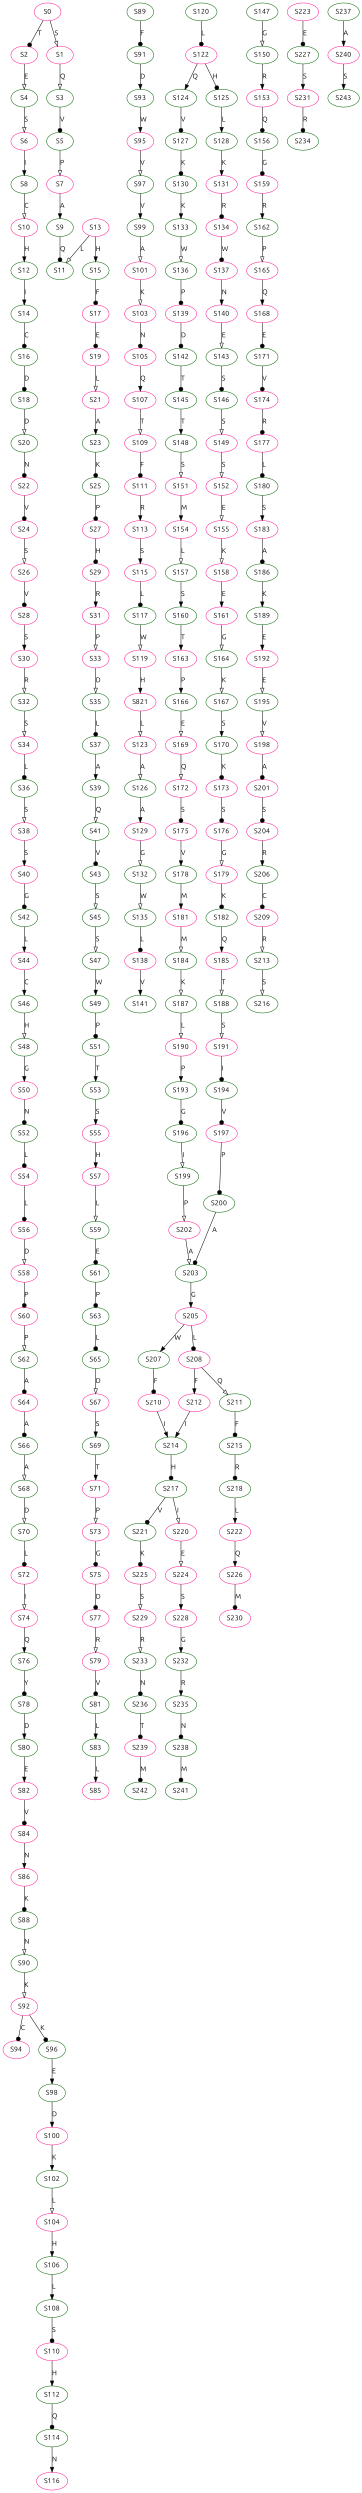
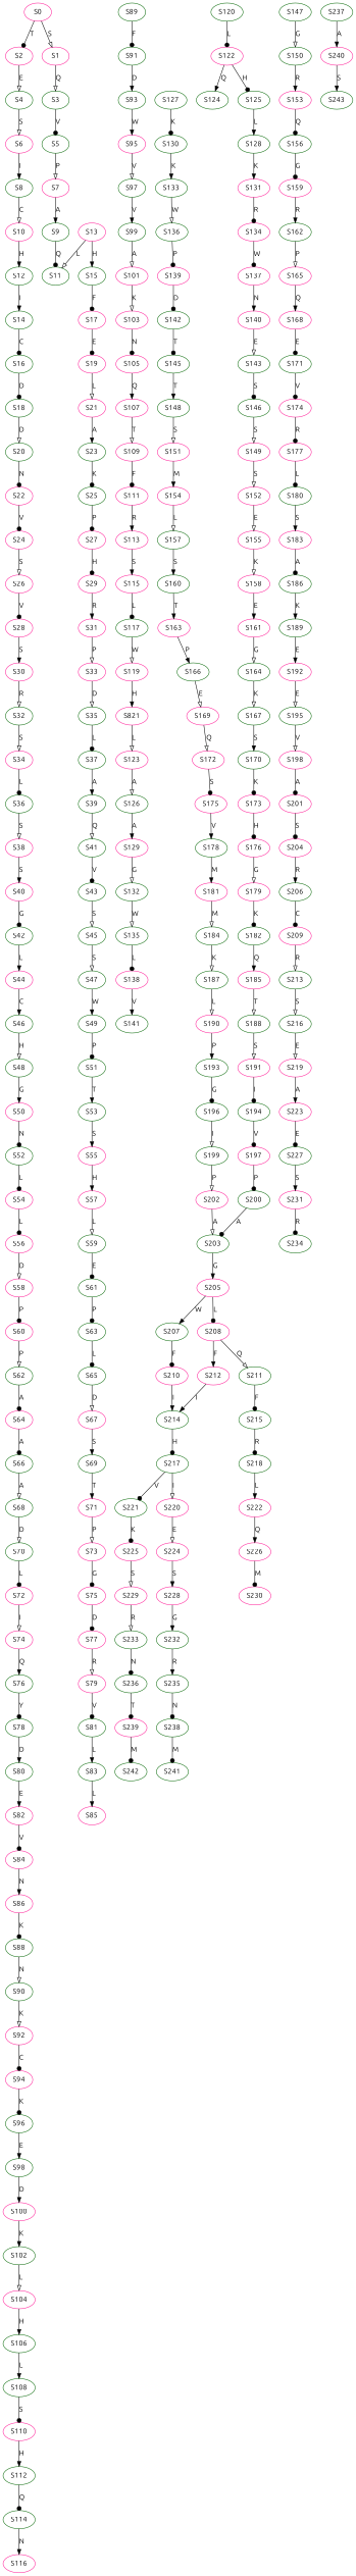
  strict digraph {
    fontname=Ubuntu
    node [color=darkgreen fontname=Ubuntu]
    edge [arrowhead=dot fontname=Ubuntu]
    S0 [color=deeppink]
    S1 [color=deeppink]
    S2 [color=deeppink]
    S3
    S4
    S5
    S6 [color=deeppink]
    S7 [color=deeppink]
    S8
    S9
    S10 [color=deeppink]
    S11
    S12
    S14
    S13 [color=deeppink]
    S15
    S16
    S17 [color=deeppink]
    S18
    S19 [color=deeppink]
    S20
    S21 [color=deeppink]
    S22 [color=deeppink]
    S23
    S24 [color=deeppink]
    S25
    S26 [color=deeppink]
    S27 [color=deeppink]
    S28 [color=deeppink]
    S29 [color=deeppink]
    S30 [color=deeppink]
    S31 [color=deeppink]
    S32
    S33 [color=deeppink]
    S34 [color=deeppink]
    S35
    S36
    S37
    S38 [color=deeppink]
    S39
    S40 [color=deeppink]
    S41
    S42
    S43
    S44 [color=deeppink]
    S45
    S46
    S47
    S48
    S49
    S50 [color=deeppink]
    S51
    S52
    S53
    S54 [color=deeppink]
    S55 [color=deeppink]
    S56 [color=deeppink]
    S57 [color=deeppink]
    S58 [color=deeppink]
    S59
    S60 [color=deeppink]
    S61
    S62
    S63
    S64 [color=deeppink]
    S65
    S66
    S67 [color=deeppink]
    S68
    S69
    S70
    S71 [color=deeppink]
    S72 [color=deeppink]
    S73 [color=deeppink]
    S74 [color=deeppink]
    S75 [color=deeppink]
    S76
    S77 [color=deeppink]
    S78
    S79 [color=deeppink]
    S80
    S81
    S82 [color=deeppink]
    S83
    S84 [color=deeppink]
    S85 [color=deeppink]
    S86 [color=deeppink]
    S88
    S90
    S89
    S91
    S92 [color=deeppink]
    S93
    S94 [color=deeppink]
    S95 [color=deeppink]
    S96
    S97
    S98
    S99
    S100 [color=deeppink]
    S101 [color=deeppink]
    S102
    S103 [color=deeppink]
    S104 [color=deeppink]
    S105 [color=deeppink]
    S106
    S107 [color=deeppink]
    S108
    S109 [color=deeppink]
    S110 [color=deeppink]
    S111 [color=deeppink]
    S112
    S113 [color=deeppink]
    S114
    S115 [color=deeppink]
    S116 [color=deeppink]
    S117
    S119 [color=deeppink]
    n119 [color=deeppink label=S821]
    S122 [color=deeppink]
    S120
    S123 [color=deeppink]
    S124
    S125
    S126
    S127
    S128
    S129 [color=deeppink]
    S130
    S131 [color=deeppink]
    S132
    S133
    S134 [color=deeppink]
    S135
    S136
    S137 [color=deeppink]
    S138 [color=deeppink]
    S139 [color=deeppink]
    S140 [color=deeppink]
    S141
    S142
    S143
    S145
    S146
    S148
    S149 [color=deeppink]
    S147
    S150
    S151 [color=deeppink]
    S152 [color=deeppink]
    S153 [color=deeppink]
    S154 [color=deeppink]
    S155 [color=deeppink]
    S156
    S157
    S158 [color=deeppink]
    S159 [color=deeppink]
    S160
    S161 [color=deeppink]
    S162
    S163 [color=deeppink]
    S164
    S165 [color=deeppink]
    S166
    S167
    S168 [color=deeppink]
    S169 [color=deeppink]
    S170
    S171
    S172 [color=deeppink]
    S173 [color=deeppink]
    S174 [color=deeppink]
    S175 [color=deeppink]
    S176 [color=deeppink]
    S177 [color=deeppink]
    S178
    S179 [color=deeppink]
    S180
    S181 [color=deeppink]
    S182
    S183 [color=deeppink]
    S184
    S185 [color=deeppink]
    S186
    S187
    S188
    S189
    S190 [color=deeppink]
    S191 [color=deeppink]
    S192 [color=deeppink]
    S193
    S194
    S195
    S196
    S197 [color=deeppink]
    S198 [color=deeppink]
    S199
    S200
    S201 [color=deeppink]
    S202 [color=deeppink]
    S203
    S204 [color=deeppink]
    S205 [color=deeppink]
    S206
    S207
    S208 [color=deeppink]
    S209 [color=deeppink]
    S210 [color=deeppink]
    S211
    S212 [color=deeppink]
    S213
    S214
    S215
    S216
    S217
    S218
+   S219 [color=deeppink]
    S220 [color=deeppink]
    S221
    S222 [color=deeppink]
    S223 [color=deeppink]
    S224 [color=deeppink]
    S225 [color=deeppink]
    S226 [color=deeppink]
    S227
    S228 [color=deeppink]
    S229 [color=deeppink]
    S230 [color=deeppink]
    S231 [color=deeppink]
    S232
    S233
    S234
    S235
    S236
    S238
    S239 [color=deeppink]
    S240 [color=deeppink]
    S237
    S241
    S242
    S243
    S0 -> S1 [arrowhead=onormal label=S]
    S0 -> S2 [label=T]
    S1 -> S3 [arrowhead=onormal label=Q]
    S2 -> S4 [arrowhead=onormal label=E]
    S3 -> S5 [label=V]
    S4 -> S6 [arrowhead=onormal label=S]
    S5 -> S7 [arrowhead=onormal label=P]
    S6 -> S8 [arrowhead=normal label=I]
    S7 -> S9 [arrowhead=normal label=A]
    S8 -> S10 [arrowhead=onormal label=C]
    S9 -> S11 [label=Q]
    S10 -> S12 [arrowhead=normal label=H]
    S12 -> S14 [arrowhead=normal label=I]
    S14 -> S16 [label=C]
    S13 -> S11 [arrowhead=onormal label=L]
    S13 -> S15 [arrowhead=normal label=H]
    S15 -> S17 [label=F]
    S16 -> S18 [label=D]
    S17 -> S19 [label=E]
    S18 -> S20 [arrowhead=onormal label=D]
    S19 -> S21 [arrowhead=onormal label=L]
    S20 -> S22 [label=N]
    S21 -> S23 [arrowhead=normal label=A]
    S22 -> S24 [label=V]
    S23 -> S25 [label=K]
    S24 -> S26 [arrowhead=onormal label=S]
    S25 -> S27 [label=P]
    S26 -> S28 [label=V]
    S27 -> S29 [label=H]
    S28 -> S30 [arrowhead=normal label=S]
    S29 -> S31 [arrowhead=normal label=R]
    S30 -> S32 [arrowhead=onormal label=R]
    S31 -> S33 [arrowhead=onormal label=P]
    S32 -> S34 [arrowhead=onormal label=S]
    S33 -> S35 [arrowhead=onormal label=D]
    S34 -> S36 [label=L]
    S35 -> S37 [label=L]
    S36 -> S38 [arrowhead=onormal label=S]
    S37 -> S39 [arrowhead=normal label=A]
    S38 -> S40 [arrowhead=normal label=S]
    S39 -> S41 [arrowhead=onormal label=Q]
    S40 -> S42 [label=G]
    S41 -> S43 [label=V]
    S42 -> S44 [arrowhead=normal label=L]
    S43 -> S45 [arrowhead=onormal label=S]
    S44 -> S46 [arrowhead=normal label=C]
    S45 -> S47 [arrowhead=onormal label=S]
    S46 -> S48 [arrowhead=onormal label=H]
    S47 -> S49 [arrowhead=normal label=W]
    S48 -> S50 [arrowhead=normal label=G]
    S49 -> S51 [label=P]
    S50 -> S52 [label=N]
    S51 -> S53 [arrowhead=normal label=T]
    S52 -> S54 [label=L]
    S53 -> S55 [arrowhead=normal label=S]
    S54 -> S56 [label=L]
    S55 -> S57 [arrowhead=normal label=H]
    S56 -> S58 [arrowhead=onormal label=D]
    S57 -> S59 [arrowhead=onormal label=L]
    S58 -> S60 [label=P]
    S59 -> S61 [label=E]
    S60 -> S62 [arrowhead=onormal label=P]
    S61 -> S63 [label=P]
    S62 -> S64 [label=A]
    S63 -> S65 [label=L]
    S64 -> S66 [label=A]
    S65 -> S67 [arrowhead=onormal label=D]
    S66 -> S68 [arrowhead=onormal label=A]
    S67 -> S69 [arrowhead=normal label=S]
    S68 -> S70 [arrowhead=onormal label=D]
    S69 -> S71 [arrowhead=normal label=T]
    S70 -> S72 [label=L]
    S71 -> S73 [arrowhead=onormal label=P]
    S72 -> S74 [arrowhead=onormal label=I]
    S73 -> S75 [label=G]
    S74 -> S76 [arrowhead=normal label=Q]
    S75 -> S77 [label=D]
    S76 -> S78 [label=Y]
    S77 -> S79 [arrowhead=onormal label=R]
    S78 -> S80 [arrowhead=normal label=D]
    S79 -> S81 [label=V]
    S80 -> S82 [arrowhead=normal label=E]
    S81 -> S83 [arrowhead=normal label=L]
    S82 -> S84 [label=V]
    S83 -> S85 [arrowhead=normal label=L]
    S84 -> S86 [arrowhead=normal label=N]
    S86 -> S88 [label=K]
    S88 -> S90 [arrowhead=onormal label=N]
    S90 -> S92 [arrowhead=onormal label=K]
    S89 -> S91 [label=F]
    S91 -> S93 [arrowhead=normal label=D]
    S92 -> S94 [label=C]
    S93 -> S95 [arrowhead=normal label=W]
-   S92 -> S96 [label=K]
+   S94 -> S96 [label=K]
    S95 -> S97 [arrowhead=onormal label=V]
    S96 -> S98 [arrowhead=normal label=E]
    S97 -> S99 [arrowhead=normal label=V]
    S98 -> S100 [arrowhead=normal label=D]
    S99 -> S101 [arrowhead=onormal label=A]
    S100 -> S102 [arrowhead=normal label=K]
    S101 -> S103 [arrowhead=onormal label=K]
    S102 -> S104 [arrowhead=onormal label=L]
    S103 -> S105 [label=N]
    S104 -> S106 [arrowhead=normal label=H]
    S105 -> S107 [arrowhead=normal label=Q]
    S106 -> S108 [arrowhead=normal label=L]
    S107 -> S109 [arrowhead=onormal label=T]
    S108 -> S110 [label=S]
    S109 -> S111 [label=F]
    S110 -> S112 [arrowhead=normal label=H]
    S111 -> S113 [arrowhead=normal label=R]
    S112 -> S114 [label=Q]
    S113 -> S115 [arrowhead=normal label=S]
    S114 -> S116 [arrowhead=normal label=N]
    S115 -> S117 [label=L]
    S117 -> S119 [arrowhead=onormal label=W]
    S119 -> n119 [arrowhead=normal label=H]
    n119 -> S123 [arrowhead=onormal label=L]
    S122 -> S124 [arrowhead=normal label=Q]
    S122 -> S125 [label=H]
    S120 -> S122 [label=L]
    S123 -> S126 [arrowhead=onormal label=A]
-   S124 -> S127 [label=V]
    S125 -> S128 [arrowhead=normal label=L]
    S126 -> S129 [arrowhead=normal label=A]
    S127 -> S130 [label=K]
    S128 -> S131 [arrowhead=normal label=K]
    S129 -> S132 [arrowhead=onormal label=G]
    S130 -> S133 [arrowhead=normal label=K]
    S131 -> S134 [label=R]
    S132 -> S135 [arrowhead=onormal label=W]
    S133 -> S136 [arrowhead=onormal label=W]
    S134 -> S137 [label=W]
    S135 -> S138 [label=L]
    S136 -> S139 [label=P]
    S137 -> S140 [arrowhead=normal label=N]
    S138 -> S141 [arrowhead=normal label=V]
    S139 -> S142 [label=D]
    S140 -> S143 [arrowhead=onormal label=E]
    S142 -> S145 [label=T]
    S143 -> S146 [label=S]
    S145 -> S148 [arrowhead=normal label=T]
    S146 -> S149 [arrowhead=onormal label=S]
    S148 -> S151 [arrowhead=onormal label=S]
    S149 -> S152 [arrowhead=onormal label=S]
    S147 -> S150 [arrowhead=onormal label=G]
    S150 -> S153 [arrowhead=normal label=R]
    S151 -> S154 [arrowhead=normal label=M]
    S152 -> S155 [arrowhead=onormal label=E]
    S153 -> S156 [label=Q]
    S154 -> S157 [arrowhead=onormal label=L]
    S155 -> S158 [arrowhead=onormal label=K]
    S156 -> S159 [label=G]
    S157 -> S160 [arrowhead=normal label=S]
    S158 -> S161 [arrowhead=normal label=E]
    S159 -> S162 [arrowhead=normal label=R]
    S160 -> S163 [arrowhead=normal label=T]
    S161 -> S164 [arrowhead=onormal label=G]
    S162 -> S165 [arrowhead=onormal label=P]
    S163 -> S166 [arrowhead=normal label=P]
    S164 -> S167 [arrowhead=onormal label=K]
    S165 -> S168 [arrowhead=normal label=Q]
    S166 -> S169 [arrowhead=onormal label=E]
    S167 -> S170 [arrowhead=normal label=S]
    S168 -> S171 [label=E]
    S169 -> S172 [arrowhead=onormal label=Q]
    S170 -> S173 [label=K]
    S171 -> S174 [label=V]
    S172 -> S175 [label=S]
-   S173 -> S176 [label=S]
+   S173 -> S176 [label=H]
    S174 -> S177 [label=R]
    S175 -> S178 [arrowhead=normal label=V]
    S176 -> S179 [arrowhead=onormal label=G]
    S177 -> S180 [label=L]
    S178 -> S181 [arrowhead=normal label=M]
    S179 -> S182 [label=K]
    S180 -> S183 [arrowhead=normal label=S]
    S181 -> S184 [arrowhead=onormal label=M]
    S182 -> S185 [arrowhead=normal label=Q]
    S183 -> S186 [label=A]
    S184 -> S187 [arrowhead=onormal label=K]
    S185 -> S188 [arrowhead=onormal label=T]
    S186 -> S189 [arrowhead=normal label=K]
    S187 -> S190 [arrowhead=onormal label=L]
    S188 -> S191 [arrowhead=onormal label=S]
    S189 -> S192 [arrowhead=normal label=E]
    S190 -> S193 [arrowhead=normal label=P]
    S191 -> S194 [label=I]
    S192 -> S195 [arrowhead=onormal label=E]
    S193 -> S196 [label=G]
    S194 -> S197 [label=V]
    S195 -> S198 [arrowhead=onormal label=V]
    S196 -> S199 [arrowhead=onormal label=I]
    S197 -> S200 [label=P]
    S198 -> S201 [label=A]
    S199 -> S202 [arrowhead=onormal label=P]
    S200 -> S203 [label=A]
    S201 -> S204 [label=S]
    S202 -> S203 [arrowhead=onormal label=A]
    S203 -> S205 [arrowhead=normal label=G]
    S204 -> S206 [arrowhead=normal label=R]
    S205 -> S207 [arrowhead=normal label=W]
    S205 -> S208 [label=L]
    S206 -> S209 [label=C]
    S207 -> S210 [label=F]
    S208 -> S211 [arrowhead=onormal label=Q]
    S208 -> S212 [arrowhead=normal label=F]
    S209 -> S213 [arrowhead=onormal label=R]
    S210 -> S214 [arrowhead=normal label=I]
    S211 -> S215 [label=F]
    S212 -> S214 [arrowhead=normal label=I]
    S213 -> S216 [arrowhead=onormal label=S]
    S214 -> S217 [label=H]
    S215 -> S218 [label=R]
+   S216 -> S219 [arrowhead=onormal label=E]
    S217 -> S220 [arrowhead=onormal label=I]
    S217 -> S221 [label=V]
    S218 -> S222 [arrowhead=normal label=L]
+   S219 -> S223 [arrowhead=normal label=A]
    S220 -> S224 [arrowhead=onormal label=E]
    S221 -> S225 [label=K]
    S222 -> S226 [arrowhead=normal label=Q]
    S223 -> S227 [label=E]
    S224 -> S228 [arrowhead=normal label=S]
    S225 -> S229 [arrowhead=onormal label=S]
    S226 -> S230 [label=M]
    S227 -> S231 [arrowhead=normal label=S]
    S228 -> S232 [arrowhead=normal label=G]
    S229 -> S233 [arrowhead=onormal label=R]
    S231 -> S234 [label=R]
    S232 -> S235 [arrowhead=normal label=R]
    S233 -> S236 [label=N]
    S235 -> S238 [label=N]
    S236 -> S239 [label=T]
    S238 -> S241 [label=M]
    S239 -> S242 [label=M]
    S240 -> S243 [arrowhead=normal label=S]
    S237 -> S240 [arrowhead=normal label=A]
  }
